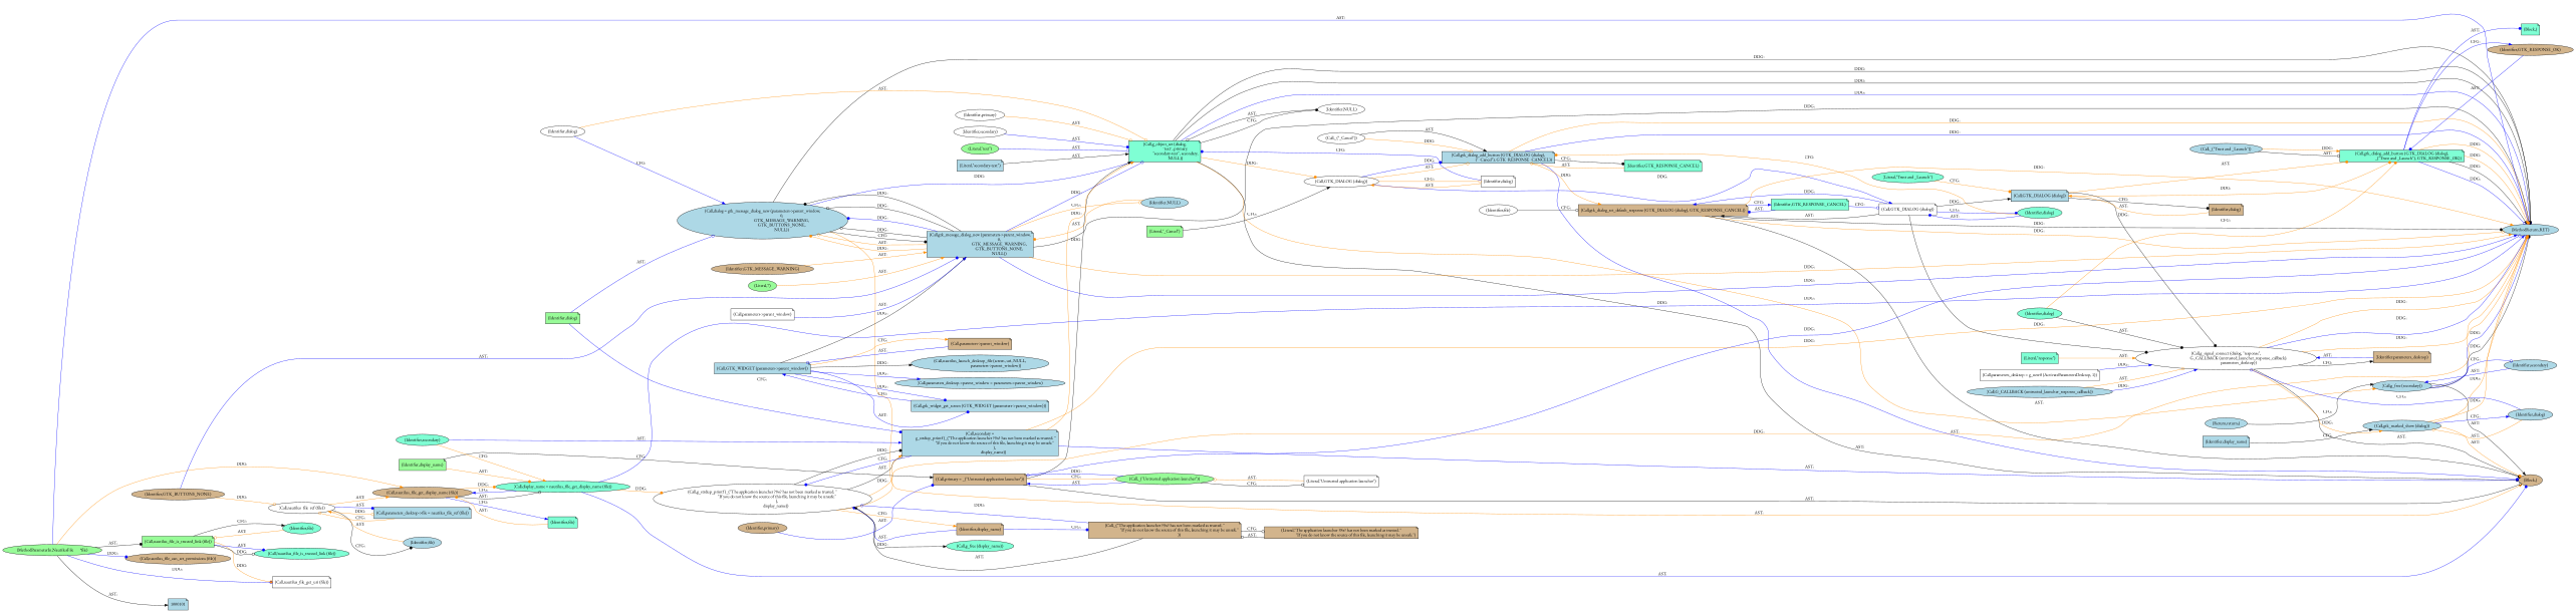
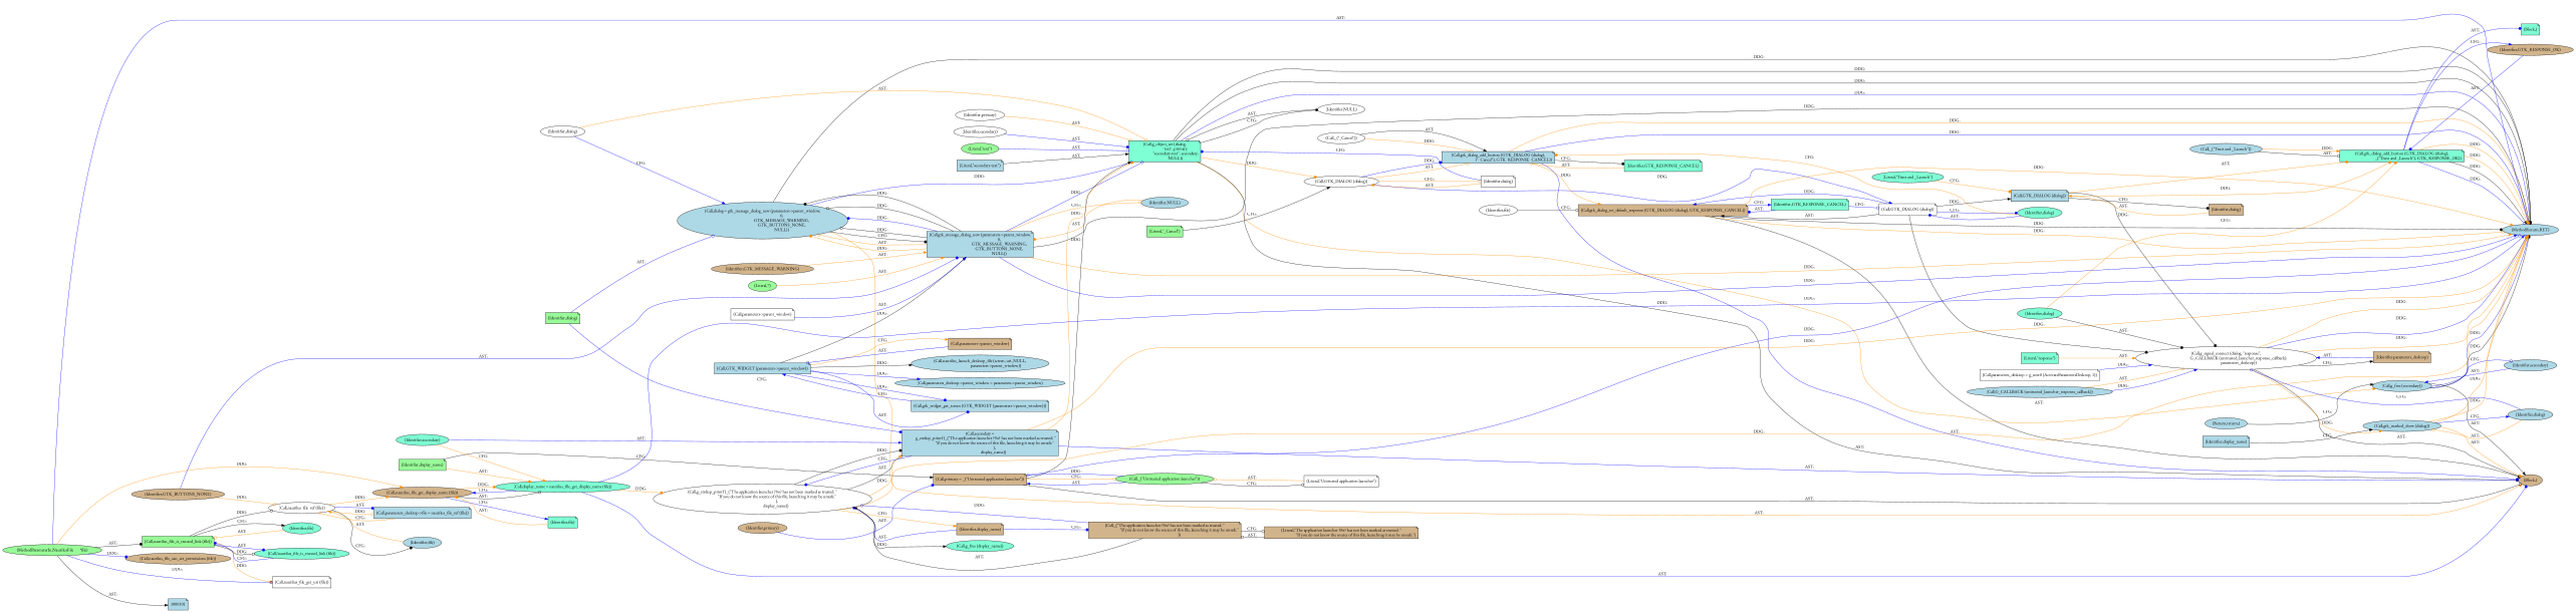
  digraph {
    fontname="EB Garamond"
    rankdir=LR
    node [fillcolor=lightblue fontname="EB Garamond" shape=ellipse style=filled]
    edge [arrowhead=normal color=blue fontname="EB Garamond"]
    n1 [fillcolor=aquamarine label="(Call,g_object_set (dialog,\n                       \"text\", primary,\n                       \"secondary-text\", secondary,\n                       NULL))" shape=note]
    n2 [fillcolor=white label="(Call,GTK_DIALOG (dialog))"]
    n3 [label="(Call,g_free (secondary))"]
    n4 [fillcolor=white label="(Identifier,NULL)"]
    n5 [label="(MethodReturn,RET)"]
    n6 [fillcolor=tan label="(Block,)"]
    n7 [label="(Call,gtk_dialog_add_button (GTK_DIALOG (dialog),\n                               _(\"_Cancel\"), GTK_RESPONSE_CANCEL))" shape=note]
    n8 [fillcolor=white label="(Call,GTK_DIALOG (dialog))" shape=note]
    n9 [fillcolor=white label="(Identifier,dialog)" shape=note]
    n10 [label="(Identifier,secondary)"]
    n11 [label="(Call,dialog = gtk_message_dialog_new (parameters->parent_window,\n                                         0,\n                                         GTK_MESSAGE_WARNING,\n                                         GTK_BUTTONS_NONE,\n                                         NULL))"]
    n12 [label="(Call,gtk_message_dialog_new (parameters->parent_window,\n                                         0,\n                                         GTK_MESSAGE_WARNING,\n                                         GTK_BUTTONS_NONE,\n                                         NULL))" shape=note]
    n13 [label="(Identifier,NULL)"]
    n14 [label="(Call,GTK_WIDGET (parameters->parent_window))" shape=note]
    n15 [fillcolor=tan label="(Call,parameters->parent_window)" shape=note]
    n16 [label="(Call,nautilus_launch_desktop_file (screen, uri, NULL,\n                                  parameters->parent_window))"]
    n17 [label="(Call,parameters_desktop->parent_window = parameters->parent_window)"]
    n18 [label="(Call,gtk_widget_get_screen (GTK_WIDGET (parameters->parent_window)))" shape=note]
    n19 [fillcolor=tan label="(Call,primary = _(\"Untrusted application launcher\"))" shape=note]
    n20 [fillcolor=palegreen label="(Call,_(\"Untrusted application launcher\"))"]
    n21 [fillcolor=white label="(Literal,\"Untrusted application launcher\")" shape=note]
    n22 [label="(Call,secondary =\n            g_strdup_printf (_(\"The application launcher ?%s? has not been marked as trusted. \"\n                               \"If you do not know the source of this file, launching it may be unsafe.\"\n                               ),\n                             display_name))" shape=note]
    n23 [fillcolor=white label="(Call,g_strdup_printf (_(\"The application launcher ?%s? has not been marked as trusted. \"\n                               \"If you do not know the source of this file, launching it may be unsafe.\"\n                               ),\n                             display_name))"]
    n24 [fillcolor=aquamarine label="(Call,g_free (display_name))"]
    n25 [fillcolor=tan label="(Identifier,display_name)" shape=note]
    n26 [fillcolor=tan label="(Call,_(\"The application launcher ?%s? has not been marked as trusted. \"\n                               \"If you do not know the source of this file, launching it may be unsafe.\"\n                               ))" shape=note]
    n27 [fillcolor=tan label="(Literal,\"The application launcher ?%s? has not been marked as trusted. \"\n                               \"If you do not know the source of this file, launching it may be unsafe.\")" shape=note]
    n28 [fillcolor=aquamarine label="(Call,display_name = nautilus_file_get_display_name (file))"]
    n29 [fillcolor=tan label="(Call,nautilus_file_get_display_name (file))"]
    n30 [fillcolor=aquamarine label="(Identifier,file)" shape=note]
    n31 [fillcolor=tan label="(Call,nautilus_file_can_set_permissions (file))"]
    n32 [fillcolor=white label="(Call,nautilus_file_ref (file))"]
    n33 [label="(Identifier,file)"]
    n34 [label="(Call,parameters_desktop->file = nautilus_file_ref (file))" shape=note]
    n35 [fillcolor=palegreen label="(Call,nautilus_file_is_trusted_link (file))" shape=note]
    n36 [fillcolor=white label="(Call,nautilus_file_get_uri (file))" shape=note]
    n37 [fillcolor=aquamarine label="(Identifier,file)"]
    n38 [fillcolor=aquamarine label="(Call,!nautilus_file_is_trusted_link (file))"]
    n39 [fillcolor=palegreen label="(MethodParameterIn,NautilusFile       *file)"]
    1000101 [shape=note]
    n41 [fillcolor=tan label="(Call,gtk_dialog_set_default_response (GTK_DIALOG (dialog), GTK_RESPONSE_CANCEL))" shape=note]
    n42 [fillcolor=aquamarine label="(Identifier,GTK_RESPONSE_CANCEL)" shape=note]
    n43 [label="(Call,GTK_DIALOG (dialog))" shape=note]
    n44 [fillcolor=white label="(Call,g_signal_connect (dialog, \"response\",\n                           G_CALLBACK (untrusted_launcher_response_callback),\n                           parameters_desktop))"]
    n45 [fillcolor=aquamarine label="(Identifier,dialog)"]
    n46 [fillcolor=aquamarine label="(Identifier,GTK_RESPONSE_CANCEL)" shape=note]
    n47 [fillcolor=aquamarine label="(Call,gtk_dialog_add_button (GTK_DIALOG (dialog),\n                                   _(\"Trust and _Launch\"), GTK_RESPONSE_OK))" shape=note]
    n48 [fillcolor=tan label="(Identifier,dialog)" shape=note]
    n49 [label="(Call,gtk_marked_show (dialog))"]
    n50 [fillcolor=tan label="(Identifier,parameters_desktop)" shape=note]
    n51 [fillcolor=tan label="(Identifier,GTK_RESPONSE_OK)"]
    n52 [fillcolor=aquamarine label="(Block,)" shape=note]
    n53 [label="(Identifier,dialog)"]
    n54 [fillcolor=white label="(Identifier,primary)"]
    n55 [fillcolor=palegreen label="(Identifier,display_name)" shape=note]
    n56 [fillcolor=white label="(Identifier,secondary)"]
    n57 [fillcolor=white label="(Call,parameters->parent_window)" shape=note]
    n58 [fillcolor=white label="(Identifier,file)"]
    n59 [fillcolor=tan label="(Identifier,GTK_MESSAGE_WARNING)"]
    n60 [fillcolor=aquamarine label="(Literal,\"response\")" shape=note]
    n61 [fillcolor=white label="(Call,_(\"_Cancel\"))"]
    n62 [fillcolor=aquamarine label="(Identifier,secondary)"]
    n63 [fillcolor=tan label="(Identifier,primary)"]
    n64 [label="(Call,_(\"Trust and _Launch\"))"]
    n65 [fillcolor=aquamarine label="(Identifier,dialog)"]
    n66 [fillcolor=palegreen label="(Literal,\"text\")"]
    n67 [fillcolor=palegreen label="(Literal,7)"]
    n68 [fillcolor=palegreen label="(Identifier,dialog)" shape=note]
    n69 [label="(Literal,\"secondary-text\")" shape=note]
    n70 [label="(Identifier,display_name)" shape=note]
    n71 [fillcolor=tan label="(Identifier,GTK_BUTTONS_NONE)"]
    n72 [fillcolor=white label="(Identifier,dialog)"]
    n73 [fillcolor=palegreen label="(Literal,\"_Cancel\")" shape=note]
    n74 [label="(Call,G_CALLBACK (untrusted_launcher_response_callback))"]
    n75 [label="(Return,return;)"]
    n76 [fillcolor=aquamarine label="(Literal,\"Trust and _Launch\")"]
    n77 [fillcolor=white label="(Call,parameters_desktop = g_new0 (ActivateParametersDesktop, 1))" shape=note]
    n1 -> n2 [arrowhead=dot color=darkorange label="DDG: "]
    n1 -> n3 [color=darkorange label="DDG: "]
    n1 -> n4 [arrowhead=dot color=black label="CFG: "]
    n1 -> n5 [arrowhead=dot color=black label="DDG: "]
    n1 -> n5 [arrowhead=dot color=black label="DDG: "]
    n1 -> n5 [arrowhead=dot label="DDG: "]
    n1 -> n6 [arrowhead=dot color=black label="AST: "]
    n2 -> n7 [arrowhead=odot color=darkorange label="AST: "]
    n2 -> n7 [arrowhead=dot label="DDG: "]
    n2 -> n8 [label="DDG: "]
    n2 -> n9 [arrowhead=odot color=darkorange label="CFG: "]
    n3 -> n5 [label="DDG: "]
    n3 -> n5 [arrowhead=dot color=black label="DDG: "]
    n3 -> n6 [color=black label="AST: "]
    n3 -> n10 [arrowhead=odot label="CFG: "]
    n4 -> n1 [arrowhead=odot color=black label="AST: "]
    n7 -> n5 [arrowhead=dot color=darkorange label="DDG: "]
    n7 -> n5 [arrowhead=odot label="DDG: "]
    n7 -> n6 [arrowhead=dot label="AST: "]
    n7 -> n41 [color=darkorange label="DDG: "]
    n7 -> n42 [arrowhead=dot color=black label="CFG: "]
    n8 -> n41 [color=black label="AST: "]
    n8 -> n41 [label="DDG: "]
    n8 -> n43 [color=black label="DDG: "]
    n8 -> n44 [arrowhead=dot color=black label="DDG: "]
    n8 -> n45 [arrowhead=dot label="CFG: "]
    n9 -> n1 [arrowhead=dot label="CFG: "]
    n9 -> n2 [color=darkorange label="AST: "]
    n10 -> n3 [label="AST: "]
    n11 -> n1 [arrowhead=odot label="DDG: "]
    n11 -> n5 [color=black label="DDG: "]
    n11 -> n6 [color=darkorange label="AST: "]
    n11 -> n12 [arrowhead=dot color=black label="CFG: "]
    n12 -> n1 [arrowhead=odot label="DDG: "]
    n12 -> n5 [arrowhead=odot color=black label="DDG: "]
    n12 -> n5 [color=darkorange label="DDG: "]
    n12 -> n5 [label="DDG: "]
    n12 -> n11 [arrowhead=odot color=darkorange label="AST: "]
    n12 -> n11 [arrowhead=dot color=darkorange label="DDG: "]
    n12 -> n11 [arrowhead=dot color=black label="DDG: "]
    n12 -> n11 [arrowhead=odot color=black label="DDG: "]
    n12 -> n11 [arrowhead=dot label="DDG: "]
    n12 -> n11 [arrowhead=odot color=black label="DDG: "]
    n12 -> n13 [arrowhead=odot color=darkorange label="CFG: "]
    n13 -> n12 [arrowhead=dot color=darkorange label="AST: "]
    n14 -> n12 [color=black label="DDG: "]
    n14 -> n15 [color=darkorange label="CFG: "]
    n14 -> n16 [color=black label="DDG: "]
    n14 -> n17 [label="DDG: "]
    n14 -> n18 [arrowhead=dot label="AST: "]
    n14 -> n18 [arrowhead=dot label="DDG: "]
    n15 -> n14 [arrowhead=odot label="AST: "]
    n18 -> n14 [label="CFG: "]
    n19 -> n1 [color=black label="DDG: "]
    n19 -> n5 [arrowhead=odot label="DDG: "]
    n19 -> n6 [arrowhead=odot color=black label="AST: "]
    n19 -> n20 [arrowhead=odot color=darkorange label="CFG: "]
    n20 -> n19 [label="AST: "]
    n20 -> n19 [arrowhead=odot label="DDG: "]
    n20 -> n21 [arrowhead=odot color=black label="CFG: "]
    n21 -> n20 [arrowhead=odot color=darkorange label="AST: "]
    n22 -> n1 [color=darkorange label="DDG: "]
    n22 -> n5 [color=darkorange label="DDG: "]
    n22 -> n6 [arrowhead=odot label="AST: "]
    n22 -> n23 [arrowhead=dot label="CFG: "]
    n23 -> n5 [color=darkorange label="DDG: "]
    n23 -> n22 [arrowhead=odot color=black label="AST: "]
    n23 -> n22 [color=darkorange label="DDG: "]
    n23 -> n22 [arrowhead=dot color=black label="DDG: "]
    n23 -> n24 [color=black label="DDG: "]
    n23 -> n25 [color=darkorange label="CFG: "]
    n25 -> n23 [arrowhead=dot label="AST: "]
    n25 -> n26 [arrowhead=dot label="CFG: "]
    n26 -> n23 [color=black label="AST: "]
    n26 -> n23 [arrowhead=odot label="DDG: "]
    n26 -> n27 [arrowhead=odot color=black label="CFG: "]
    n27 -> n26 [arrowhead=odot color=black label="AST: "]
    n28 -> n5 [label="DDG: "]
    n28 -> n6 [arrowhead=dot label="AST: "]
    n28 -> n23 [arrowhead=dot color=darkorange label="DDG: "]
    n28 -> n29 [label="CFG: "]
    n29 -> n28 [arrowhead=odot color=black label="AST: "]
    n29 -> n28 [arrowhead=dot color=darkorange label="DDG: "]
    n29 -> n30 [label="CFG: "]
    n30 -> n29 [arrowhead=dot color=darkorange label="AST: "]
-   n32 -> n29 [color=darkorange label="AST: "]
+   n32 -> n29 [color=darkorange label="DDG: "]
    n32 -> n33 [arrowhead=dot color=black label="CFG: "]
    n32 -> n34 [arrowhead=dot label="AST: "]
    n32 -> n34 [arrowhead=odot color=darkorange label="DDG: "]
    n33 -> n32 [color=darkorange label="AST: "]
    n34 -> n32 [arrowhead=odot color=darkorange label="CFG: "]
+   n35 -> n32 [arrowhead=odot color=black label="DDG: "]
    n35 -> n36 [arrowhead=dot color=darkorange label="DDG: "]
    n35 -> n37 [color=black label="CFG: "]
    n35 -> n38 [arrowhead=dot label="AST: "]
    n35 -> n38 [arrowhead=odot color=black label="DDG: "]
    n37 -> n35 [arrowhead=odot color=darkorange label="AST: "]
+   n38 -> n35 [arrowhead=dot label="CFG: "]
    n39 -> n5 [arrowhead=dot label="AST: "]
    n39 -> n29 [color=darkorange label="DDG: "]
    n39 -> n31 [arrowhead=dot label="DDG: "]
    n39 -> n35 [arrowhead=dot color=black label="AST: "]
    n39 -> n36 [arrowhead=odot label="DDG: "]
    n39 -> 1000101 [color=black label="AST: "]
    n41 -> n5 [color=darkorange label="DDG: "]
    n41 -> n5 [arrowhead=dot color=black label="DDG: "]
    n41 -> n5 [arrowhead=odot color=darkorange label="DDG: "]
    n41 -> n6 [arrowhead=dot color=black label="AST: "]
    n41 -> n46 [label="CFG: "]
    n42 -> n7 [arrowhead=odot color=darkorange label="AST: "]
    n43 -> n44 [arrowhead=dot color=black label="DDG: "]
    n43 -> n47 [arrowhead=dot color=darkorange label="AST: "]
    n43 -> n47 [arrowhead=dot color=darkorange label="DDG: "]
    n43 -> n48 [arrowhead=dot color=black label="CFG: "]
    n44 -> n5 [arrowhead=dot color=darkorange label="DDG: "]
    n44 -> n5 [arrowhead=odot label="DDG: "]
    n44 -> n5 [color=darkorange label="DDG: "]
    n44 -> n6 [arrowhead=dot color=black label="AST: "]
    n44 -> n49 [color=darkorange label="DDG: "]
    n44 -> n50 [color=black label="CFG: "]
    n45 -> n7 [arrowhead=dot color=darkorange label="CFG: "]
    n45 -> n8 [arrowhead=dot label="AST: "]
    n46 -> n8 [arrowhead=odot label="CFG: "]
    n46 -> n41 [arrowhead=dot label="AST: "]
    n47 -> n5 [color=black label="DDG: "]
    n47 -> n5 [arrowhead=odot label="DDG: "]
    n47 -> n5 [arrowhead=dot color=darkorange label="DDG: "]
    n47 -> n5 [color=darkorange label="DDG: "]
    n47 -> n51 [label="CFG: "]
    n47 -> n52 [arrowhead=dot label="AST: "]
    n48 -> n43 [color=darkorange label="AST: "]
    n49 -> n5 [arrowhead=odot color=darkorange label="DDG: "]
    n49 -> n5 [color=darkorange label="DDG: "]
    n49 -> n6 [arrowhead=dot color=darkorange label="AST: "]
    n49 -> n53 [label="CFG: "]
    n50 -> n44 [label="AST: "]
    n51 -> n47 [arrowhead=dot label="AST: "]
    n53 -> n44 [arrowhead=odot label="CFG: "]
    n53 -> n49 [arrowhead=odot color=darkorange label="AST: "]
    n54 -> n1 [arrowhead=odot color=darkorange label="AST: "]
    n55 -> n19 [color=black label="CFG: "]
    n55 -> n28 [arrowhead=dot color=darkorange label="AST: "]
    n56 -> n1 [arrowhead=dot label="AST: "]
    n57 -> n12 [label="AST: "]
    n58 -> n41 [arrowhead=odot color=black label="CFG: "]
    n59 -> n12 [color=darkorange label="AST: "]
    n60 -> n44 [color=darkorange label="AST: "]
    n61 -> n7 [color=black label="AST: "]
    n61 -> n7 [arrowhead=odot color=darkorange label="DDG: "]
    n62 -> n22 [label="AST: "]
    n62 -> n28 [color=darkorange label="CFG: "]
    n63 -> n19 [arrowhead=dot label="AST: "]
    n64 -> n47 [arrowhead=odot color=black label="AST: "]
    n64 -> n47 [color=darkorange label="DDG: "]
    n65 -> n44 [arrowhead=dot color=black label="AST: "]
    n65 -> n47 [arrowhead=dot color=darkorange label="CFG: "]
    n66 -> n1 [arrowhead=odot label="AST: "]
    n67 -> n12 [color=darkorange label="AST: "]
    n68 -> n11 [arrowhead=odot label="AST: "]
    n68 -> n22 [arrowhead=dot label="CFG: "]
    n69 -> n1 [color=black label="AST: "]
    n70 -> n49 [color=black label="CFG: "]
    n71 -> n12 [arrowhead=dot label="AST: "]
    n71 -> n32 [arrowhead=odot color=darkorange label="DDG: "]
    n72 -> n1 [arrowhead=odot color=darkorange label="AST: "]
    n72 -> n11 [label="CFG: "]
    n73 -> n2 [color=black label="CFG: "]
    n74 -> n44 [arrowhead=odot color=darkorange label="AST: "]
    n74 -> n44 [label="DDG: "]
    n75 -> n3 [color=black label="CFG: "]
    n76 -> n43 [arrowhead=dot color=darkorange label="CFG: "]
    n77 -> n44 [label="DDG: "]
  }
